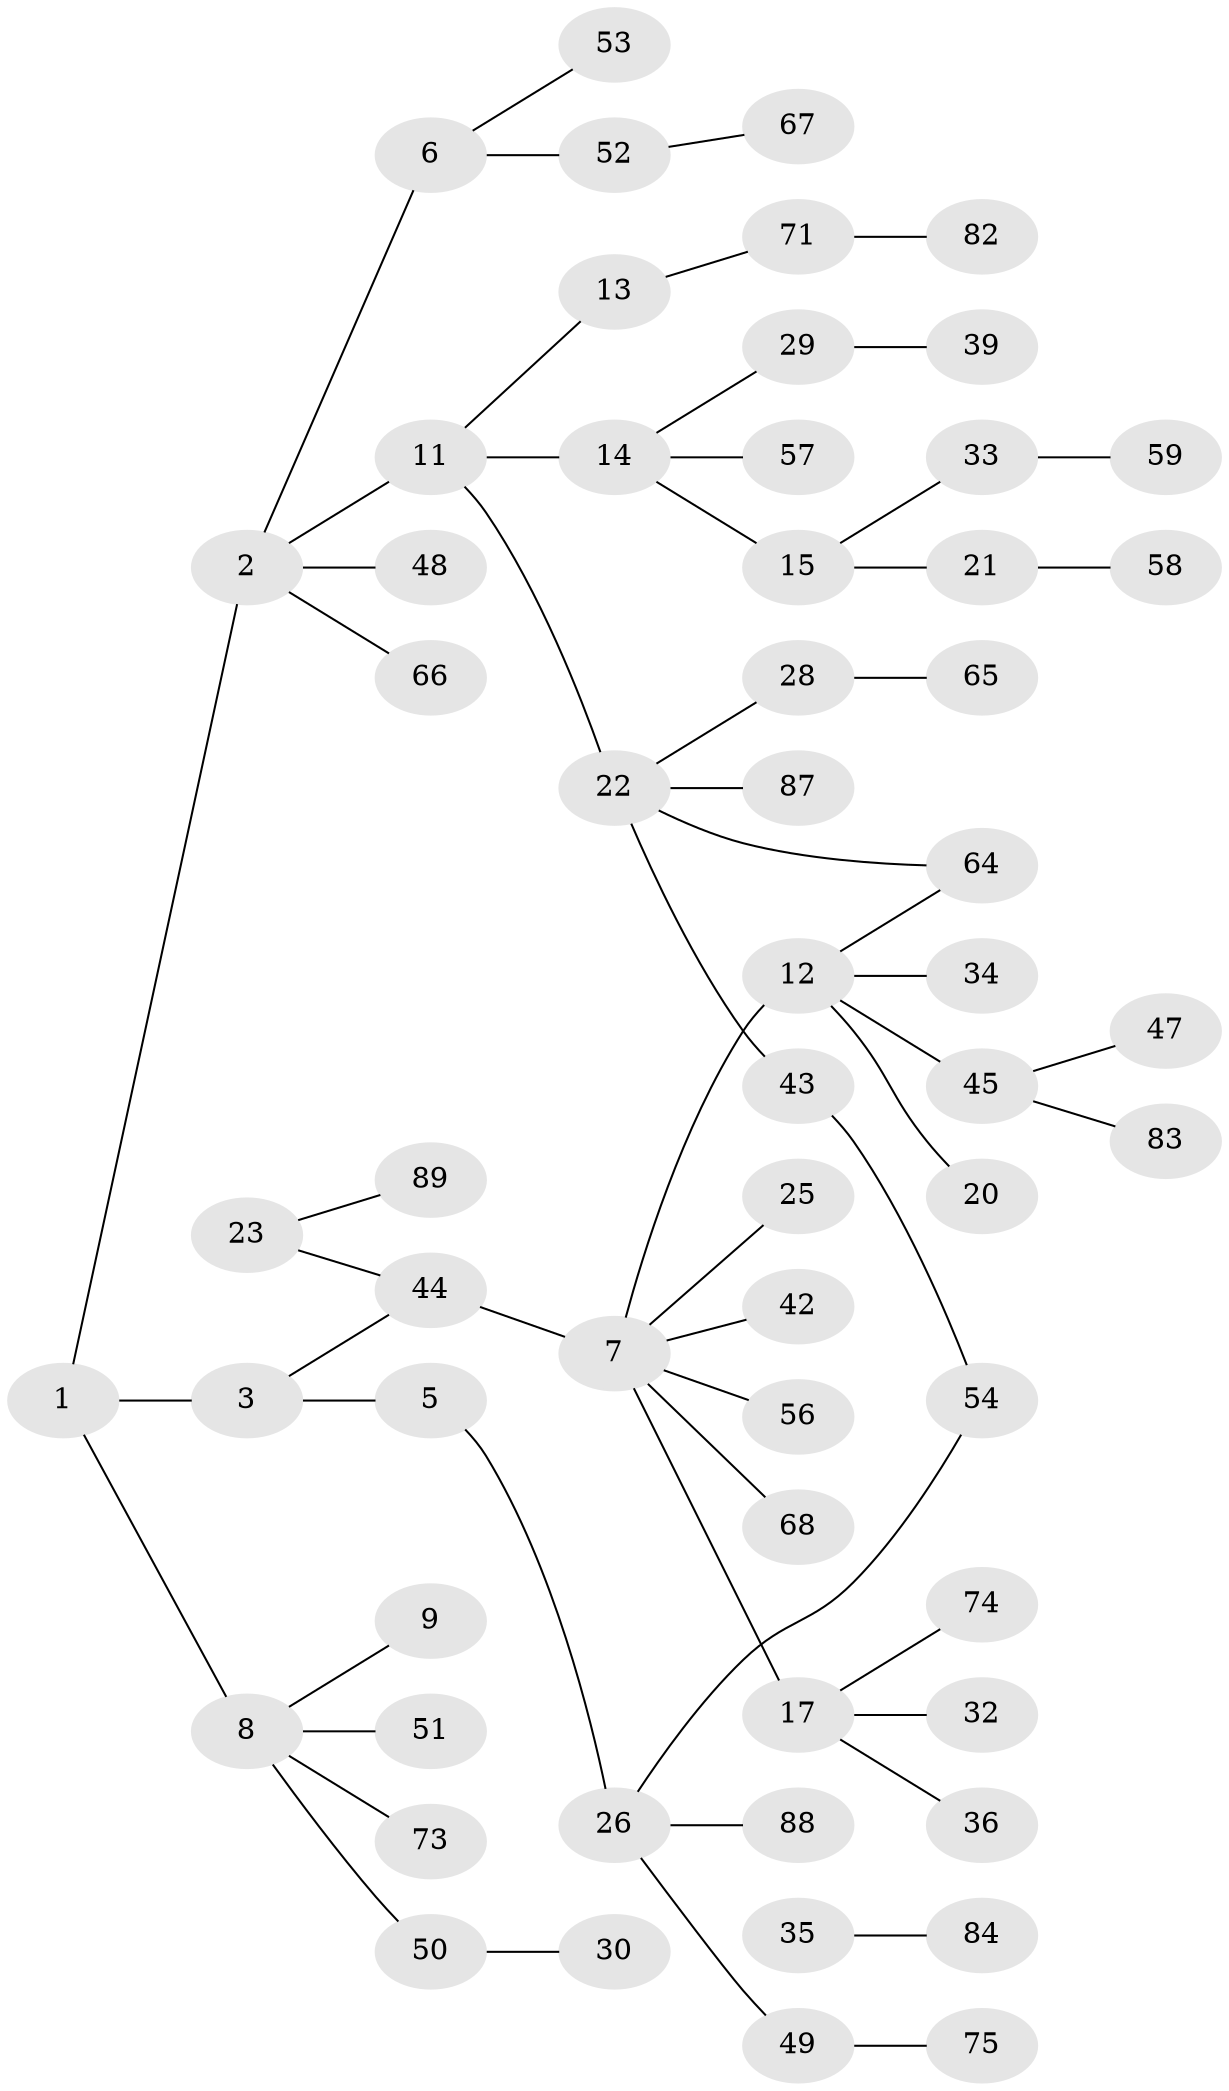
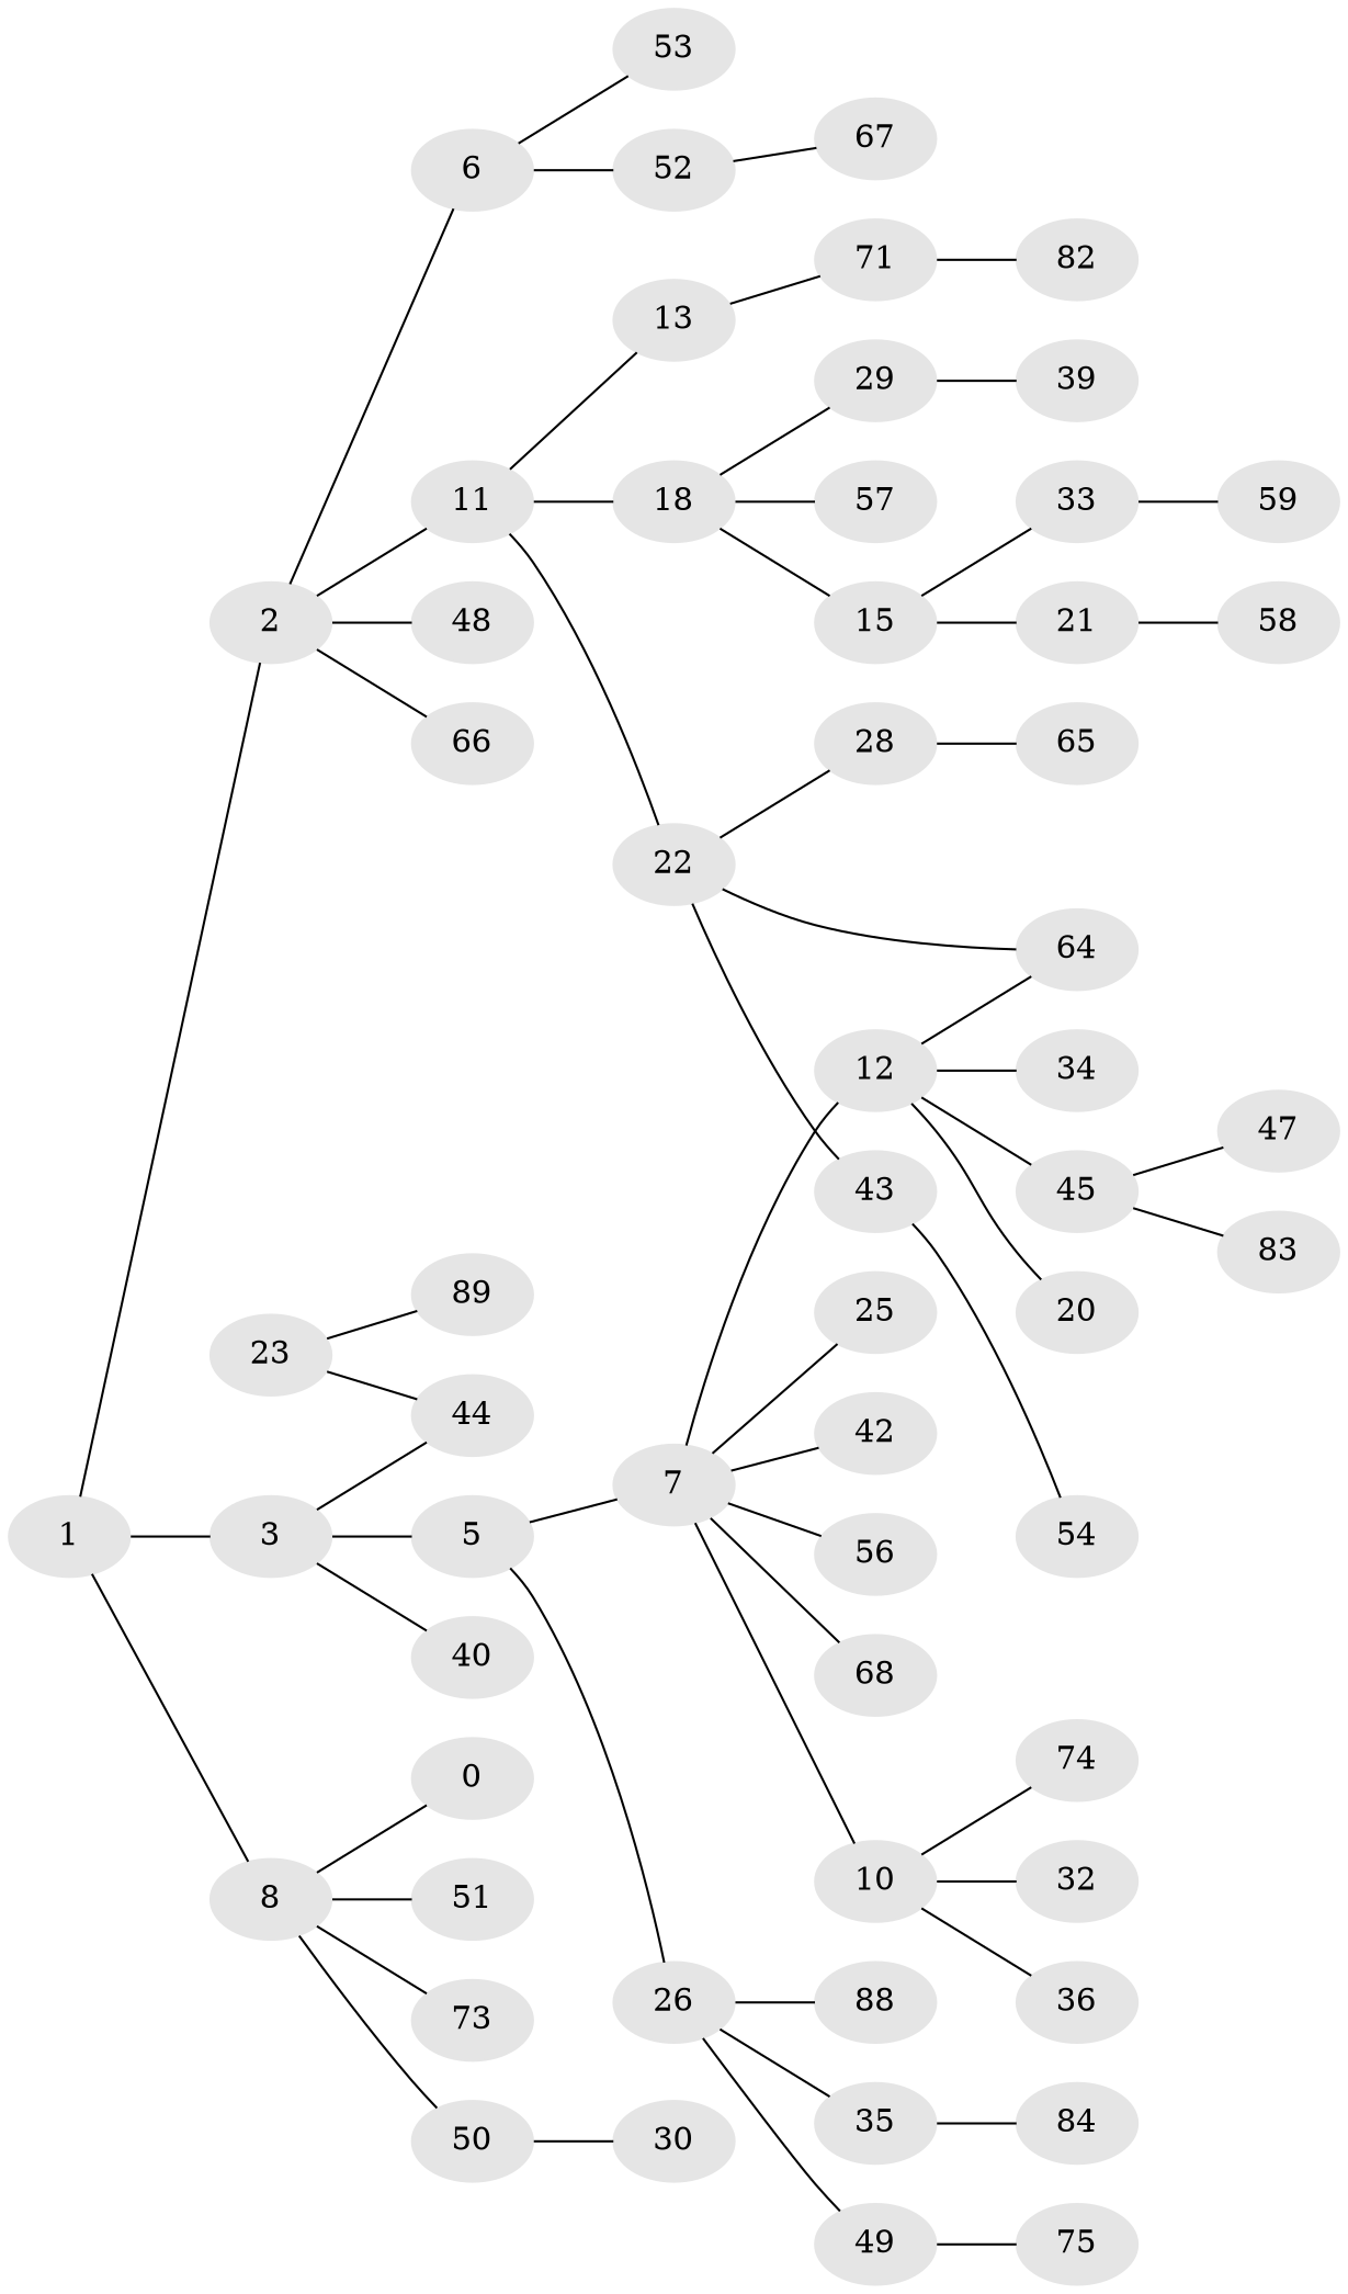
  graph {
    rankdir=LR
    node [color=gray90 style=filled]
    2 [super="+62"]
    6 [super="+16"]
    11 [super="+24"]
    48
    66 [super="+77"]
    1
    3 [super="+4"]
    8 [super="+18"]
    5 [super="+19"]
+   40
    44
-   9 [super="+70"]
+   9 [super="+70" label=0]
    50 [super="+69"]
    51
    73
    52
    53 [super="+60"]
    13 [super="+31"]
-   14 [super="+17"]
+   14 [super="+17" label=18]
    22 [super="+91"]
    7 [super="+30"]
    26 [super="+41"]
    23 [super="+46"]
    89
-   10 [super="+27" label=17]
+   10 [super="+27"]
    12 [super="+93"]
    25
    42
    56
    68
    35 [super="+63"]
    49
    88
    67 [super="+94"]
    32 [super="+80"]
    36
    74
    20
    34
    45 [super="+72"]
    64
    n42 [label=30]
    71 [super="+78"]
    15 [super="+37"]
    29
    57
    28 [super="+55"]
    43 [super="+86"]
-   87
    47 [super="+81"]
    83
    82
    21 [super="+79"]
    33
    39
    58
    59 [super="+76"]
    65
    54
    84 [super="+85"]
    75 [super="+92"]
    2 -- 6
    2 -- 11
    2 -- 48
    2 -- 66
    6 -- 52
    6 -- 53
    11 -- 13
    11 -- 14
    11 -- 22
    1 -- 2
    1 -- 3
    1 -- 8
    3 -- 5
+   3 -- 40
    3 -- 44
    8 -- 9
    8 -- 50
    8 -- 51
    8 -- 73
-   44 -- 7
+   5 -- 7
    5 -- 26
    50 -- n42
    52 -- 67
    13 -- 71
    14 -- 15
    14 -- 29
    14 -- 57
    22 -- 64
    22 -- 28
    22 -- 43
-   22 -- 87
    7 -- 10
    7 -- 12
    7 -- 25
    7 -- 42
    7 -- 56
    7 -- 68
-   26 -- 54
+   26 -- 35
    26 -- 49
    26 -- 88
    23 -- 44
    23 -- 89
    10 -- 32
    10 -- 36
    10 -- 74
    12 -- 20
    12 -- 34
    12 -- 45
    12 -- 64
    35 -- 84
    49 -- 75
    45 -- 47
    45 -- 83
    71 -- 82
    15 -- 21
    15 -- 33
    29 -- 39
    28 -- 65
    43 -- 54
    21 -- 58
    33 -- 59
  }
